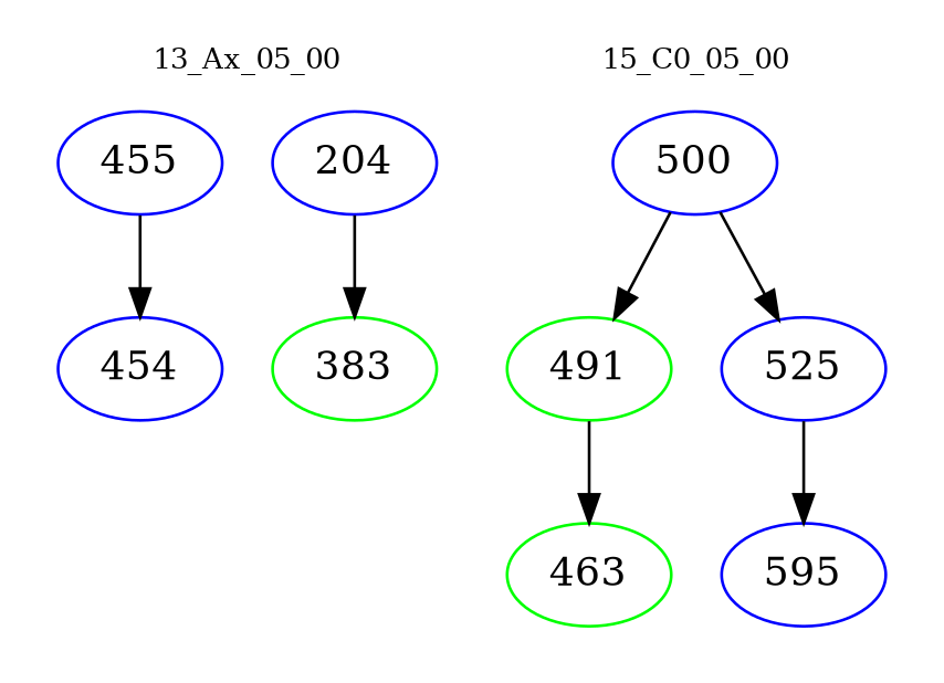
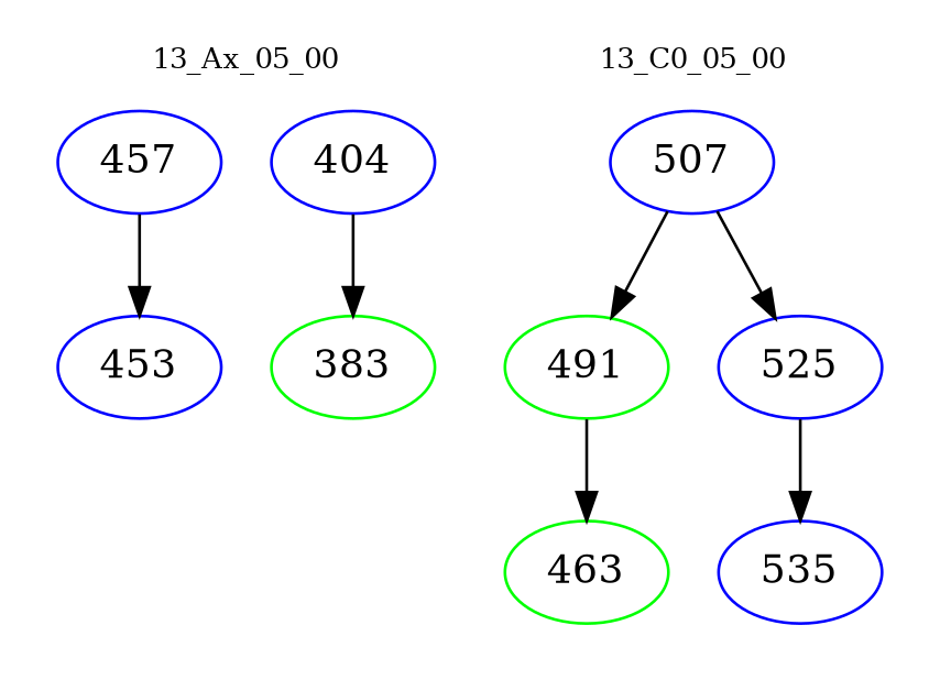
  digraph {
    node [color=blue]
    edge [color=black]
-   n1 [label=204]
-   n2 [label=455]
+   n1 [label=404]
+   n2 [label=457]
    n3 [color=green label=383]
-   n4 [label=454]
-   n5 [label=500]
+   n4 [label=453]
+   n5 [label=507]
    n6 [color=green label=491]
    n7 [label=525]
    n8 [color=green label=463]
-   n9 [label=595]
+   n9 [label=535]
    subgraph cluster_1 {
      color=white
      fontsize=10
      label="13_Ax_05_00"
      n1
      n2
      n3
      n4
    }
    subgraph cluster_2 {
      color=white
      fontsize=10
-     label="15_C0_05_00"
+     label="13_C0_05_00"
      n5
      n6
      n7
      n8
      n9
    }
    n1 -> n3
    n2 -> n4
    n5 -> n6
    n5 -> n7
    n6 -> n8
    n7 -> n9
  }
